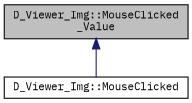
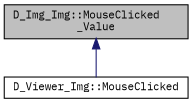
  digraph {
    rankdir=TB
    fontname="IBM Plex Mono"
    node [color=black fontname="IBM Plex Mono" fontsize=10 shape=record style=filled]
-   n1 [fillcolor=grey75 fontcolor=black height=0.2 label="D_Viewer_Img::MouseClicked\l_Value" width=0.4]
+   n1 [fillcolor=grey75 fontcolor=black height=0.2 label="D_Img_Img::MouseClicked\l_Value" width=0.4]
    n2 [fillcolor=white height=0.2 label="D_Viewer_Img::MouseClicked" width=0.4]
    n1 -> n2 [color=midnightblue dir=back fontname="IBM Plex Mono" fontsize=10 labelfontname=Helvetica labelfontsize=10 style=solid]
  }
